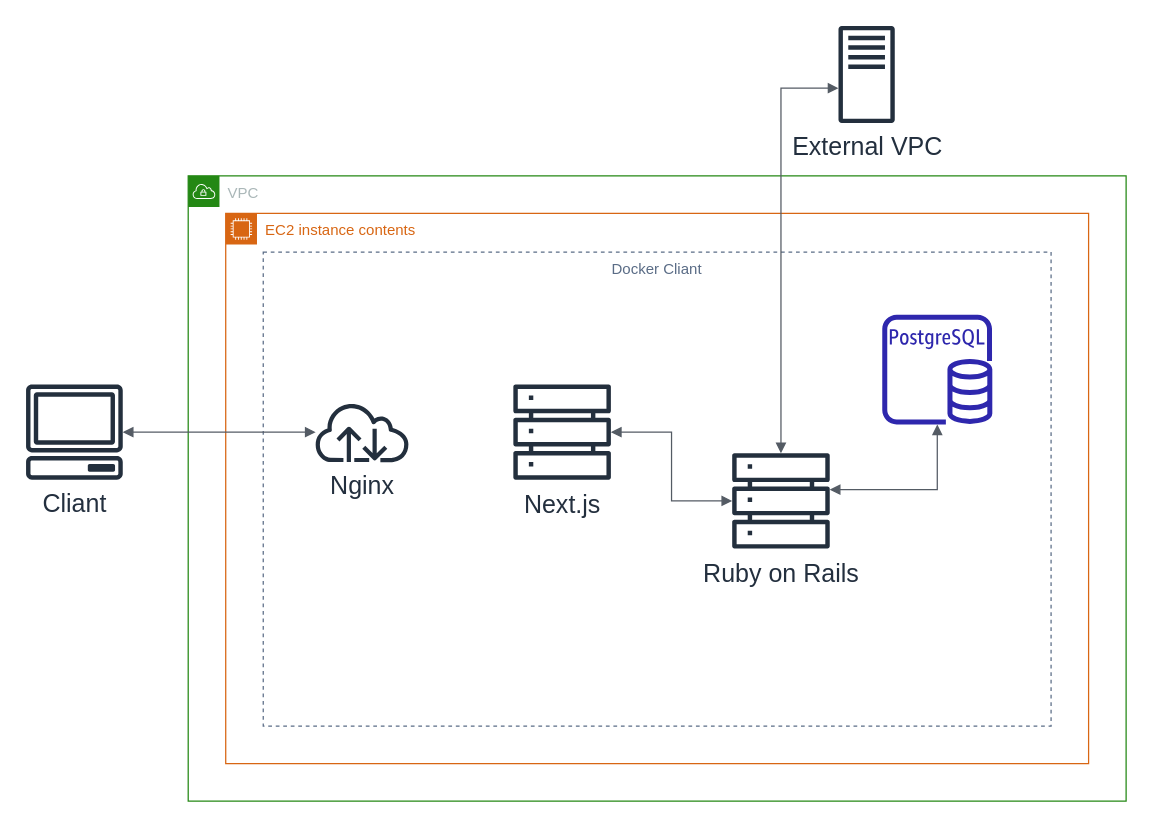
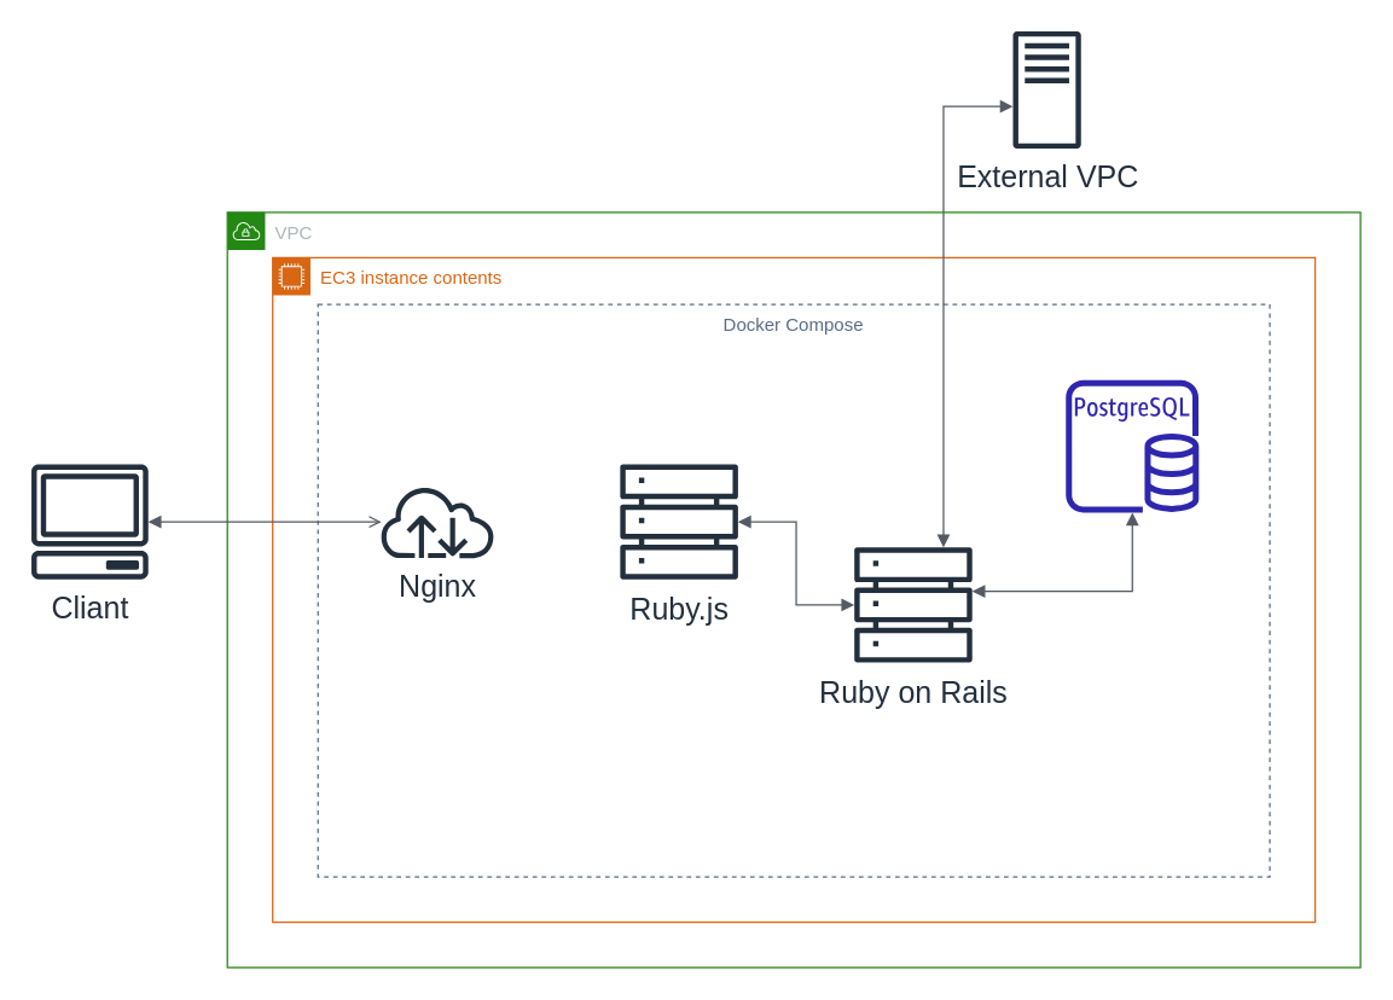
  <mxCell id="0" />
  <mxCell id="1" parent="0" />
  <mxCell id="2" value="VPC" style="points=[[0,0],[0.25,0],[0.5,0],[0.75,0],[1,0],[1,0.25],[1,0.5],[1,0.75],[1,1],[0.75,1],[0.5,1],[0.25,1],[0,1],[0,0.75],[0,0.5],[0,0.25]];outlineConnect=0;gradientColor=none;html=1;whiteSpace=wrap;fontSize=12;fontStyle=0;container=1;pointerEvents=0;collapsible=0;recursiveResize=0;shape=mxgraph.aws4.group;grIcon=mxgraph.aws4.group_vpc;strokeColor=#248814;fillColor=none;verticalAlign=top;align=left;spacingLeft=30;fontColor=#AAB7B8;dashed=0;" vertex="1" parent="1"><mxGeometry x="150" y="140" width="750" height="500" as="geometry" /></mxCell>
- <mxCell id="3" value="EC2 instance contents" style="points=[[0,0],[0.25,0],[0.5,0],[0.75,0],[1,0],[1,0.25],[1,0.5],[1,0.75],[1,1],[0.75,1],[0.5,1],[0.25,1],[0,1],[0,0.75],[0,0.5],[0,0.25]];outlineConnect=0;gradientColor=none;html=1;whiteSpace=wrap;fontSize=12;fontStyle=0;container=1;pointerEvents=0;collapsible=0;recursiveResize=0;shape=mxgraph.aws4.group;grIcon=mxgraph.aws4.group_ec2_instance_contents;strokeColor=#D86613;fillColor=none;verticalAlign=top;align=left;spacingLeft=30;fontColor=#D86613;dashed=0;" vertex="1" parent="2"><mxGeometry x="30" y="30" width="690" height="440" as="geometry" /></mxCell>
- <mxCell id="4" value="Docker Cliant" style="fillColor=none;strokeColor=#5A6C86;dashed=1;verticalAlign=top;fontStyle=0;fontColor=#5A6C86;whiteSpace=wrap;html=1;" vertex="1" parent="3"><mxGeometry x="30" y="31" width="630" height="379" as="geometry" /></mxCell>
+ <mxCell id="3" value="EC3 instance contents" style="points=[[0,0],[0.25,0],[0.5,0],[0.75,0],[1,0],[1,0.25],[1,0.5],[1,0.75],[1,1],[0.75,1],[0.5,1],[0.25,1],[0,1],[0,0.75],[0,0.5],[0,0.25]];outlineConnect=0;gradientColor=none;html=1;whiteSpace=wrap;fontSize=12;fontStyle=0;container=1;pointerEvents=0;collapsible=0;recursiveResize=0;shape=mxgraph.aws4.group;grIcon=mxgraph.aws4.group_ec2_instance_contents;strokeColor=#D86613;fillColor=none;verticalAlign=top;align=left;spacingLeft=30;fontColor=#D86613;dashed=0;" vertex="1" parent="2"><mxGeometry x="30" y="30" width="690" height="440" as="geometry" /></mxCell>
+ <mxCell id="4" value="Docker Compose" style="fillColor=none;strokeColor=#5A6C86;dashed=1;verticalAlign=top;fontStyle=0;fontColor=#5A6C86;whiteSpace=wrap;html=1;" vertex="1" parent="3"><mxGeometry x="30" y="31" width="630" height="379" as="geometry" /></mxCell>
  <mxCell id="5" value="" style="sketch=0;outlineConnect=0;fontColor=#232F3E;gradientColor=none;fillColor=#2E27AD;strokeColor=none;dashed=0;verticalLabelPosition=bottom;verticalAlign=top;align=center;html=1;fontSize=20;fontStyle=0;aspect=fixed;pointerEvents=1;shape=mxgraph.aws4.rds_postgresql_instance;" vertex="1" parent="3"><mxGeometry x="525" y="81" width="88" height="88" as="geometry" /></mxCell>
- <mxCell id="6" value="Ruby on Rails" style="sketch=0;outlineConnect=0;fontColor=#232F3E;gradientColor=none;fillColor=#232F3D;strokeColor=none;dashed=0;verticalLabelPosition=bottom;verticalAlign=top;align=center;html=1;fontSize=20;fontStyle=0;aspect=fixed;pointerEvents=1;shape=mxgraph.aws4.servers;" vertex="1" parent="3"><mxGeometry x="405" y="191" width="78" height="78" as="geometry" /></mxCell>
- <mxCell id="7" value="Next.js" style="sketch=0;outlineConnect=0;fontColor=#232F3E;gradientColor=none;fillColor=#232F3D;strokeColor=none;dashed=0;verticalLabelPosition=bottom;verticalAlign=top;align=center;html=1;fontSize=20;fontStyle=0;aspect=fixed;pointerEvents=1;shape=mxgraph.aws4.servers;" vertex="1" parent="3"><mxGeometry x="230" y="136" width="78" height="78" as="geometry" /></mxCell>
+ <mxCell id="6" value="Ruby on Rails" style="sketch=0;outlineConnect=0;fontColor=#232F3E;gradientColor=none;fillColor=#232F3D;strokeColor=none;dashed=0;verticalLabelPosition=bottom;verticalAlign=top;align=center;html=1;fontSize=20;fontStyle=0;aspect=fixed;pointerEvents=1;shape=mxgraph.aws4.servers;" vertex="1" parent="3"><mxGeometry x="385" y="191" width="78" height="78" as="geometry" /></mxCell>
+ <mxCell id="7" value="Ruby.js" style="sketch=0;outlineConnect=0;fontColor=#232F3E;gradientColor=none;fillColor=#232F3D;strokeColor=none;dashed=0;verticalLabelPosition=bottom;verticalAlign=top;align=center;html=1;fontSize=20;fontStyle=0;aspect=fixed;pointerEvents=1;shape=mxgraph.aws4.servers;" vertex="1" parent="3"><mxGeometry x="230" y="136" width="78" height="78" as="geometry" /></mxCell>
  <mxCell id="8" value="" style="edgeStyle=orthogonalEdgeStyle;html=1;endArrow=block;elbow=vertical;startArrow=block;startFill=1;endFill=1;strokeColor=#545B64;rounded=0;" edge="1" parent="3" source="7" target="6"><mxGeometry width="100" relative="1" as="geometry"><mxPoint x="380" y="31" as="sourcePoint" /><mxPoint x="480" y="31" as="targetPoint" /><Array as="points" /></mxGeometry></mxCell>
  <mxCell id="9" value="" style="edgeStyle=orthogonalEdgeStyle;html=1;endArrow=block;elbow=vertical;startArrow=block;startFill=1;endFill=1;strokeColor=#545B64;rounded=0;" edge="1" parent="3" source="6" target="5"><mxGeometry width="100" relative="1" as="geometry"><mxPoint x="230" y="141" as="sourcePoint" /><mxPoint x="330" y="141" as="targetPoint" /><Array as="points"><mxPoint x="569" y="221" /></Array></mxGeometry></mxCell>
  <mxCell id="10" value="Nginx&lt;br style=&quot;font-size: 20px;&quot;&gt;" style="sketch=0;outlineConnect=0;fontColor=#232F3E;gradientColor=none;fillColor=#232F3D;strokeColor=none;dashed=0;verticalLabelPosition=bottom;verticalAlign=top;align=center;html=1;fontSize=20;fontStyle=0;aspect=fixed;pointerEvents=1;shape=mxgraph.aws4.internet;" vertex="1" parent="3"><mxGeometry x="70" y="151" width="78" height="48" as="geometry" /></mxCell>
  <mxCell id="11" style="edgeStyle=orthogonalEdgeStyle;rounded=0;orthogonalLoop=1;jettySize=auto;html=1;exitX=0.5;exitY=1;exitDx=0;exitDy=0;" edge="1" parent="3" source="4" target="4"><mxGeometry relative="1" as="geometry" /></mxCell>
  <mxCell id="12" value="&lt;font style=&quot;font-size: 20px;&quot;&gt;Cliant&lt;/font&gt;" style="sketch=0;outlineConnect=0;fontColor=#232F3E;gradientColor=none;fillColor=#232F3D;strokeColor=none;dashed=0;verticalLabelPosition=bottom;verticalAlign=top;align=center;html=1;fontSize=20;fontStyle=0;aspect=fixed;pointerEvents=1;shape=mxgraph.aws4.client;" vertex="1" parent="1"><mxGeometry x="20" y="307" width="78" height="76" as="geometry" /></mxCell>
- <mxCell id="13" value="" style="edgeStyle=orthogonalEdgeStyle;html=1;endArrow=block;elbow=vertical;startArrow=block;startFill=1;endFill=1;strokeColor=#545B64;rounded=0;" edge="1" parent="1" source="12" target="10"><mxGeometry width="100" relative="1" as="geometry"><mxPoint x="410" y="320" as="sourcePoint" /><mxPoint x="510" y="320" as="targetPoint" /></mxGeometry></mxCell>
+ <mxCell id="13" value="" style="edgeStyle=orthogonalEdgeStyle;html=1;endArrow=open;elbow=vertical;startArrow=block;startFill=1;endFill=1;strokeColor=#545B64;rounded=0;" edge="1" parent="1" source="12" target="10"><mxGeometry width="100" relative="1" as="geometry"><mxPoint x="410" y="320" as="sourcePoint" /><mxPoint x="510" y="320" as="targetPoint" /></mxGeometry></mxCell>
  <mxCell id="14" value="External VPC" style="sketch=0;outlineConnect=0;fontColor=#232F3E;gradientColor=none;fillColor=#232F3D;strokeColor=none;dashed=0;verticalLabelPosition=bottom;verticalAlign=top;align=center;html=1;fontSize=20;fontStyle=0;aspect=fixed;pointerEvents=1;shape=mxgraph.aws4.traditional_server;" vertex="1" parent="1"><mxGeometry x="670" y="20" width="45" height="78" as="geometry" /></mxCell>
  <mxCell id="15" value="" style="edgeStyle=orthogonalEdgeStyle;html=1;endArrow=block;elbow=vertical;startArrow=block;startFill=1;endFill=1;strokeColor=#545B64;rounded=0;" edge="1" parent="1" source="6" target="14"><mxGeometry width="100" relative="1" as="geometry"><mxPoint x="630" y="160" as="sourcePoint" /><mxPoint x="520" y="10" as="targetPoint" /><Array as="points"><mxPoint x="624" y="70" /></Array></mxGeometry></mxCell>
